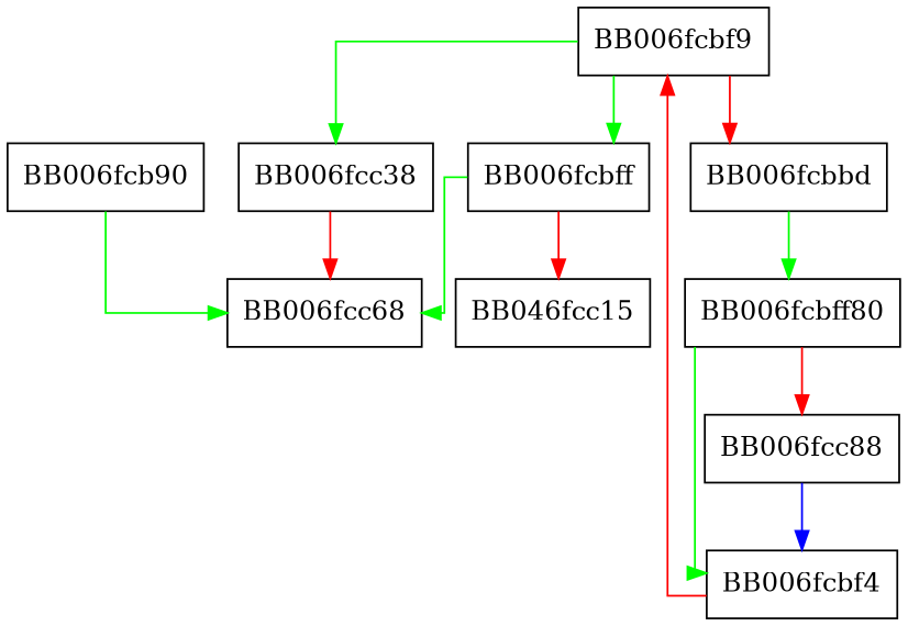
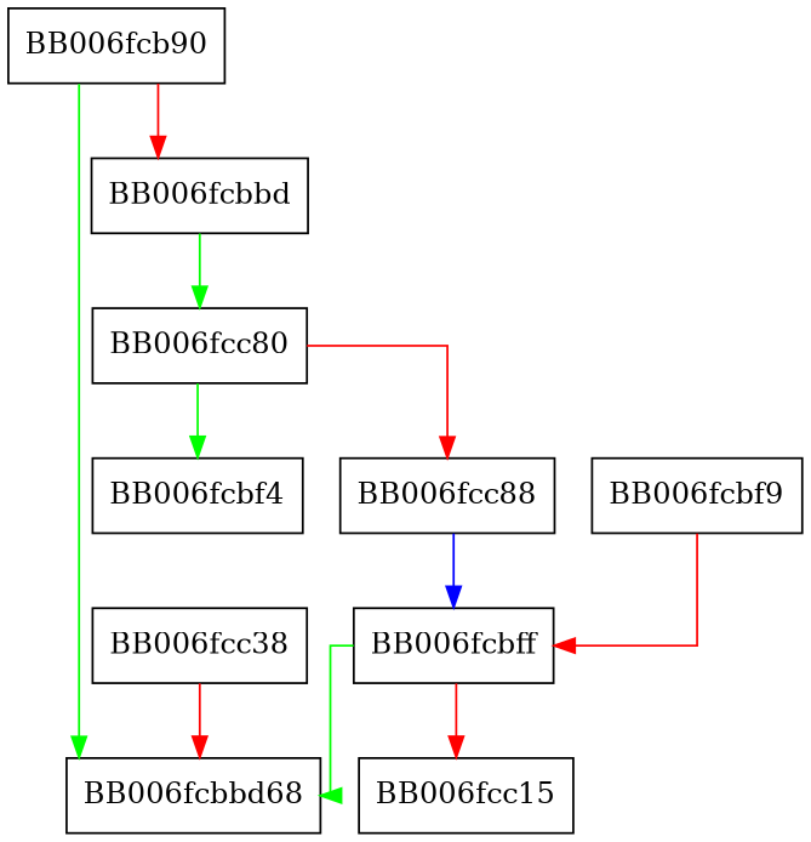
  digraph {
    splines=ortho
    node [shape=box]
    edge [color=red]
    BB006fcb90
-   BB006fcc68
+   BB006fcc68 [label=BB006fcbbd68]
    BB006fcbbd
-   BB006fcc80 [label=BB006fcbff80]
+   BB006fcc80
    BB006fcbf4
    BB006fcc88
    BB006fcbf9
    BB006fcc38
    BB006fcbff
-   BB006fcc15 [label=BB046fcc15]
+   BB006fcc15
    BB006fcb90 -> BB006fcc68 [color=green]
-   BB006fcbf9 -> BB006fcbbd
+   BB006fcb90 -> BB006fcbbd
    BB006fcbbd -> BB006fcc80 [color=green]
    BB006fcc80 -> BB006fcbf4 [color=green]
    BB006fcc80 -> BB006fcc88
-   BB006fcbf4 -> BB006fcbf9
-   BB006fcc88 -> BB006fcbf4 [color=blue]
-   BB006fcbf9 -> BB006fcc38 [color=green]
-   BB006fcbf9 -> BB006fcbff [color=green]
+   BB006fcc88 -> BB006fcbff [color=blue]
+   BB006fcbf9 -> BB006fcbff
    BB006fcc38 -> BB006fcc68
    BB006fcbff -> BB006fcc68 [color=green]
    BB006fcbff -> BB006fcc15
  }
